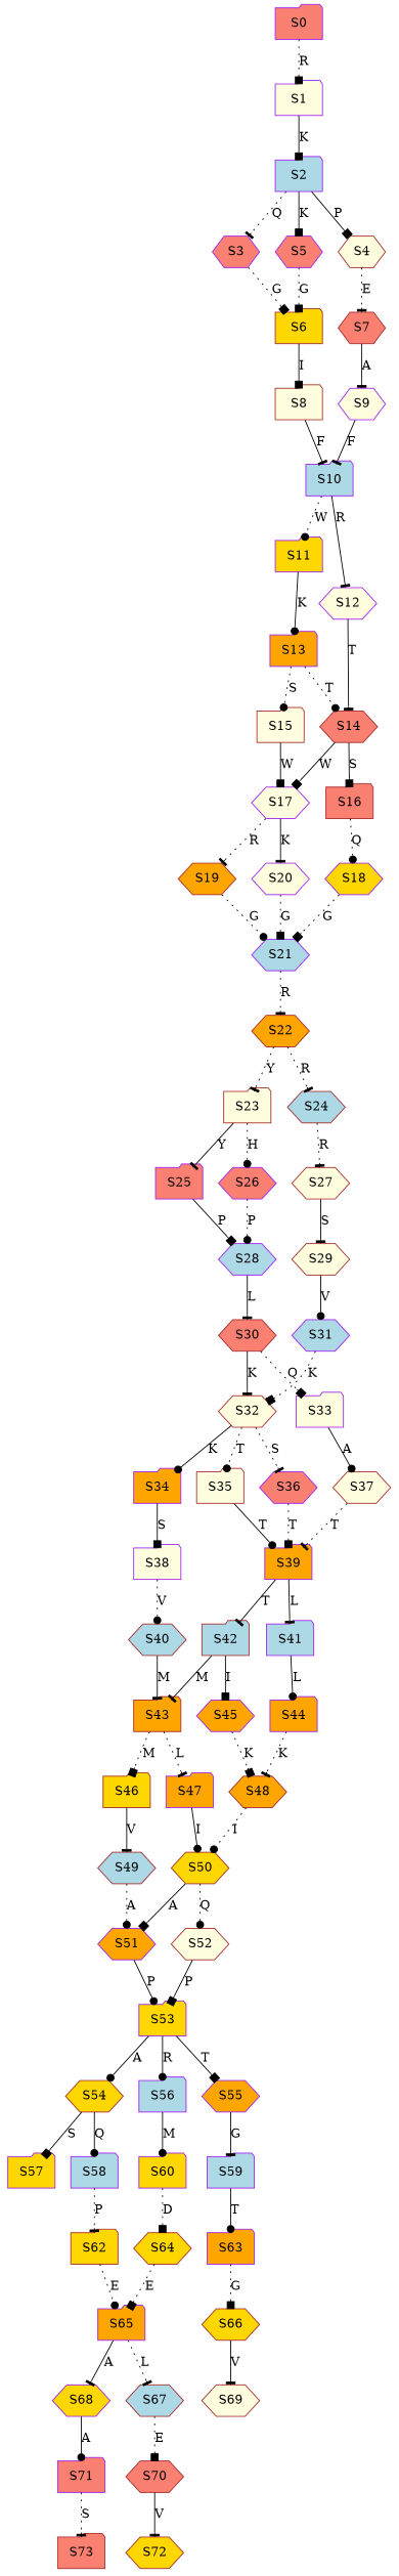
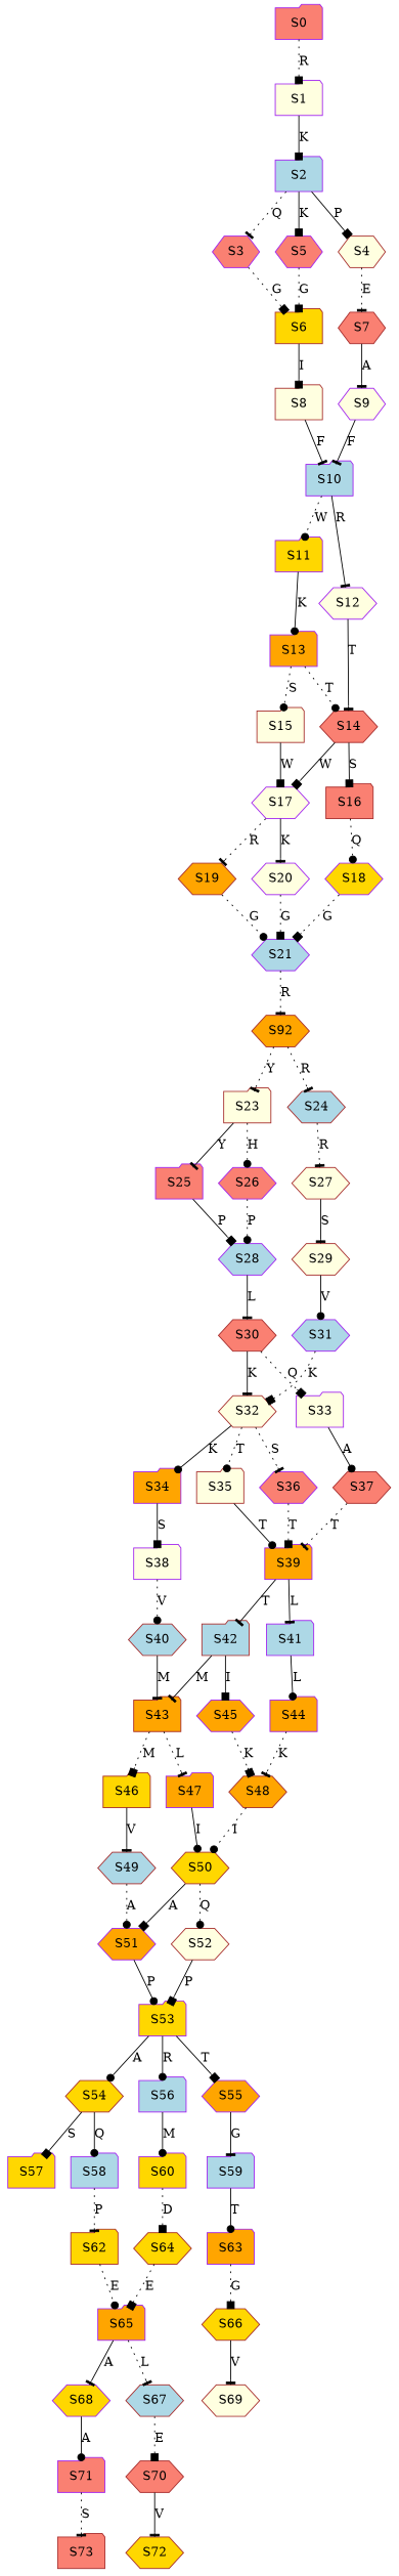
  strict digraph {
    node [color=purple fillcolor=lightyellow shape=hexagon style=filled]
    edge [arrowhead=tee style=solid]
    S0 [fillcolor=salmon shape=folder]
    S1 [shape=folder]
    S2 [fillcolor=lightblue shape=folder]
    S3 [fillcolor=salmon]
    S4 [color=brown]
    S5 [fillcolor=salmon]
    S6 [color=brown fillcolor=gold shape=folder]
    S7 [color=brown fillcolor=salmon]
    S8 [color=brown shape=folder]
    S9
    S10 [fillcolor=lightblue shape=folder]
    S11 [fillcolor=gold shape=folder]
    S12
    S13 [fillcolor=orange shape=folder]
    S14 [color=brown fillcolor=salmon]
    S15 [color=brown shape=folder]
    S16 [color=brown fillcolor=salmon shape=folder]
    S17
    S18 [fillcolor=gold]
    S19 [color=brown fillcolor=orange]
    S20
    S21 [fillcolor=lightblue]
-   S22 [color=brown fillcolor=orange]
+   S22 [color=brown fillcolor=orange label=S92]
    S23 [color=brown shape=folder]
    S24 [color=brown fillcolor=lightblue]
    S25 [fillcolor=salmon shape=folder]
    S26 [fillcolor=salmon]
    S27 [color=brown]
    S28 [fillcolor=lightblue]
    S29 [color=brown]
    S30 [color=brown fillcolor=salmon]
    S31 [fillcolor=lightblue]
    S32 [color=brown]
    S33 [shape=folder]
    S34 [fillcolor=orange shape=folder]
    S35 [color=brown shape=folder]
    S36 [fillcolor=salmon]
-   S37 [color=brown]
+   S37 [color=brown fillcolor=salmon]
    S38 [shape=folder]
    S39 [fillcolor=orange shape=folder]
    S40 [color=brown fillcolor=lightblue]
    S41 [fillcolor=lightblue shape=folder]
    S42 [color=brown fillcolor=lightblue shape=folder]
    S43 [color=brown fillcolor=orange shape=folder]
    S44 [fillcolor=orange shape=folder]
    S45 [fillcolor=orange]
    S46 [color=brown fillcolor=gold shape=folder]
    S47 [fillcolor=orange shape=folder]
    S48 [color=brown fillcolor=orange]
    S49 [color=brown fillcolor=lightblue]
    S50 [color=brown fillcolor=gold]
    S51 [fillcolor=orange]
    S52 [color=brown]
    S53 [fillcolor=gold shape=folder]
    S54 [color=brown fillcolor=gold]
    S55 [fillcolor=orange]
    S56 [fillcolor=lightblue shape=folder]
    S57 [fillcolor=gold shape=folder]
    S58 [fillcolor=lightblue shape=folder]
    S59 [fillcolor=lightblue shape=folder]
    S60 [fillcolor=gold shape=folder]
    S62 [color=brown fillcolor=gold shape=folder]
    S63 [fillcolor=orange shape=folder]
    S64 [color=brown fillcolor=gold]
    S65 [fillcolor=orange shape=folder]
    S66 [color=brown fillcolor=gold]
    S67 [color=brown fillcolor=lightblue]
    S68 [fillcolor=gold]
    S69 [color=brown]
    S70 [color=brown fillcolor=salmon]
    S71 [fillcolor=salmon shape=folder]
    S72 [color=brown fillcolor=gold]
    S73 [color=brown fillcolor=salmon shape=folder]
    S0 -> S1 [arrowhead=box label=R style=dotted]
    S1 -> S2 [arrowhead=box label=K]
    S2 -> S3 [label=Q style=dotted]
    S2 -> S4 [arrowhead=box label=P]
    S2 -> S5 [arrowhead=box label=K]
    S3 -> S6 [arrowhead=box label=G style=dotted]
    S4 -> S7 [label=E style=dotted]
    S5 -> S6 [arrowhead=box label=G style=dotted]
    S6 -> S8 [arrowhead=box label=I]
    S7 -> S9 [label=A]
    S8 -> S10 [label=F]
    S9 -> S10 [label=F]
    S10 -> S11 [arrowhead=dot label=W style=dotted]
    S10 -> S12 [label=R]
    S11 -> S13 [arrowhead=dot label=K]
    S12 -> S14 [label=T]
    S13 -> S14 [arrowhead=dot label=T style=dotted]
    S13 -> S15 [arrowhead=dot label=S style=dotted]
    S14 -> S16 [arrowhead=box label=S]
    S14 -> S17 [arrowhead=box label=W]
    S15 -> S17 [arrowhead=box label=W]
    S16 -> S18 [arrowhead=dot label=Q style=dotted]
    S17 -> S19 [label=R style=dotted]
    S17 -> S20 [label=K]
    S18 -> S21 [arrowhead=box label=G style=dotted]
    S19 -> S21 [arrowhead=dot label=G style=dotted]
    S20 -> S21 [arrowhead=box label=G style=dotted]
    S21 -> S22 [label=R style=dotted]
    S22 -> S23 [label=Y style=dotted]
    S22 -> S24 [label=R style=dotted]
    S23 -> S25 [label=Y]
    S23 -> S26 [arrowhead=dot label=H style=dotted]
    S24 -> S27 [label=R style=dotted]
    S25 -> S28 [arrowhead=box label=P]
    S26 -> S28 [arrowhead=dot label=P style=dotted]
    S27 -> S29 [label=S]
    S28 -> S30 [label=L]
    S29 -> S31 [arrowhead=dot label=V]
    S30 -> S32 [label=K]
    S30 -> S33 [arrowhead=box label=Q style=dotted]
    S31 -> S32 [arrowhead=box label=K style=dotted]
    S32 -> S34 [arrowhead=dot label=K]
    S32 -> S35 [arrowhead=dot label=T style=dotted]
    S32 -> S36 [label=S style=dotted]
    S33 -> S37 [arrowhead=dot label=A]
    S34 -> S38 [arrowhead=box label=S]
    S35 -> S39 [arrowhead=dot label=T]
    S36 -> S39 [arrowhead=box label=T style=dotted]
    S37 -> S39 [label=T style=dotted]
    S38 -> S40 [arrowhead=dot label=V style=dotted]
    S39 -> S41 [label=L]
    S39 -> S42 [label=T]
    S40 -> S43 [label=M]
    S41 -> S44 [arrowhead=dot label=L]
    S42 -> S43 [label=M]
    S42 -> S45 [arrowhead=box label=I]
    S43 -> S46 [arrowhead=box label=M style=dotted]
    S43 -> S47 [label=L style=dotted]
    S44 -> S48 [label=K style=dotted]
    S45 -> S48 [arrowhead=box label=K style=dotted]
    S46 -> S49 [label=V]
    S47 -> S50 [arrowhead=dot label=I]
    S48 -> S50 [arrowhead=dot label=I style=dotted]
    S49 -> S51 [arrowhead=dot label=A style=dotted]
    S50 -> S51 [arrowhead=box label=A]
    S50 -> S52 [arrowhead=dot label=Q style=dotted]
    S51 -> S53 [arrowhead=dot label=P]
    S52 -> S53 [arrowhead=box label=P]
    S53 -> S54 [arrowhead=dot label=A]
    S53 -> S55 [arrowhead=box label=T]
    S53 -> S56 [arrowhead=dot label=R]
    S54 -> S57 [arrowhead=box label=S]
    S54 -> S58 [arrowhead=dot label=Q]
    S55 -> S59 [label=G]
    S56 -> S60 [arrowhead=dot label=M]
    S58 -> S62 [label=P style=dotted]
    S59 -> S63 [arrowhead=dot label=T]
    S60 -> S64 [arrowhead=box label=D style=dotted]
    S62 -> S65 [arrowhead=dot label=E style=dotted]
    S63 -> S66 [arrowhead=box label=G style=dotted]
    S64 -> S65 [arrowhead=box label=E style=dotted]
    S65 -> S67 [label=L style=dotted]
    S65 -> S68 [label=A]
    S66 -> S69 [label=V]
    S67 -> S70 [arrowhead=box label=E style=dotted]
    S68 -> S71 [arrowhead=dot label=A]
    S70 -> S72 [label=V]
    S71 -> S73 [label=S style=dotted]
  }
